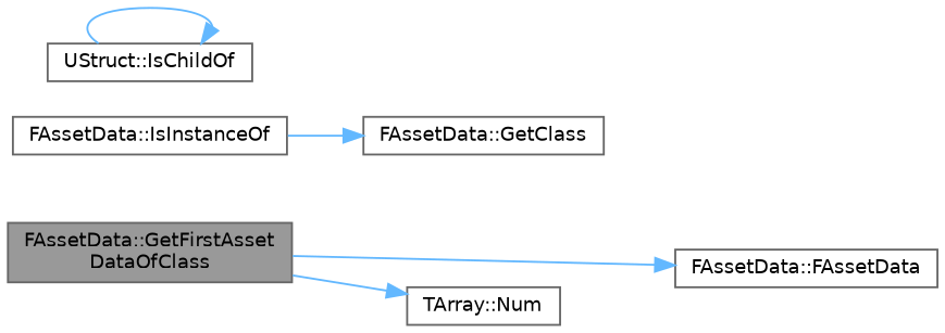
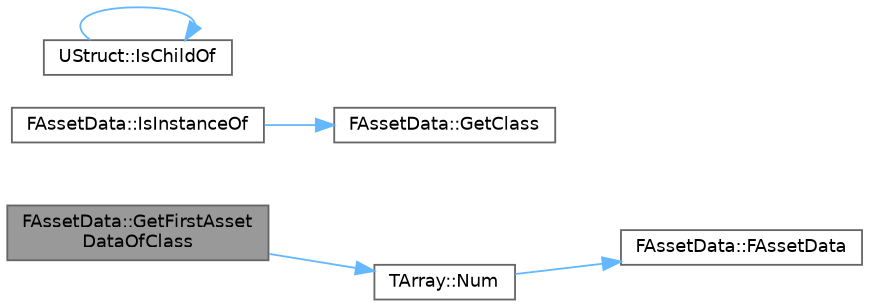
  digraph {
    rankdir=LR
    node [color=grey40 fillcolor=white fontname=Helvetica fontsize=10 shape=box style=filled]
    edge [color=steelblue1 fontname=Helvetica fontsize=10 labelfontname=Helvetica labelfontsize=10 style=solid]
    n1 [color=gray40 fillcolor=grey60 fontcolor=black height=0.2 label="FAssetData::GetFirstAsset\lDataOfClass" width=0.4]
    n2 [height=0.2 label="FAssetData::FAssetData" width=0.4]
    n3 [height=0.2 label="TArray::Num" width=0.4]
    n4 [height=0.2 label="FAssetData::IsInstanceOf" width=0.4]
    n5 [height=0.2 label="FAssetData::GetClass" width=0.4]
    n6 [height=0.2 label="UStruct::IsChildOf" width=0.4]
-   n1 -> n2
+   n3 -> n2
    n1 -> n3
    n4 -> n5
    n6 -> n6
  }
